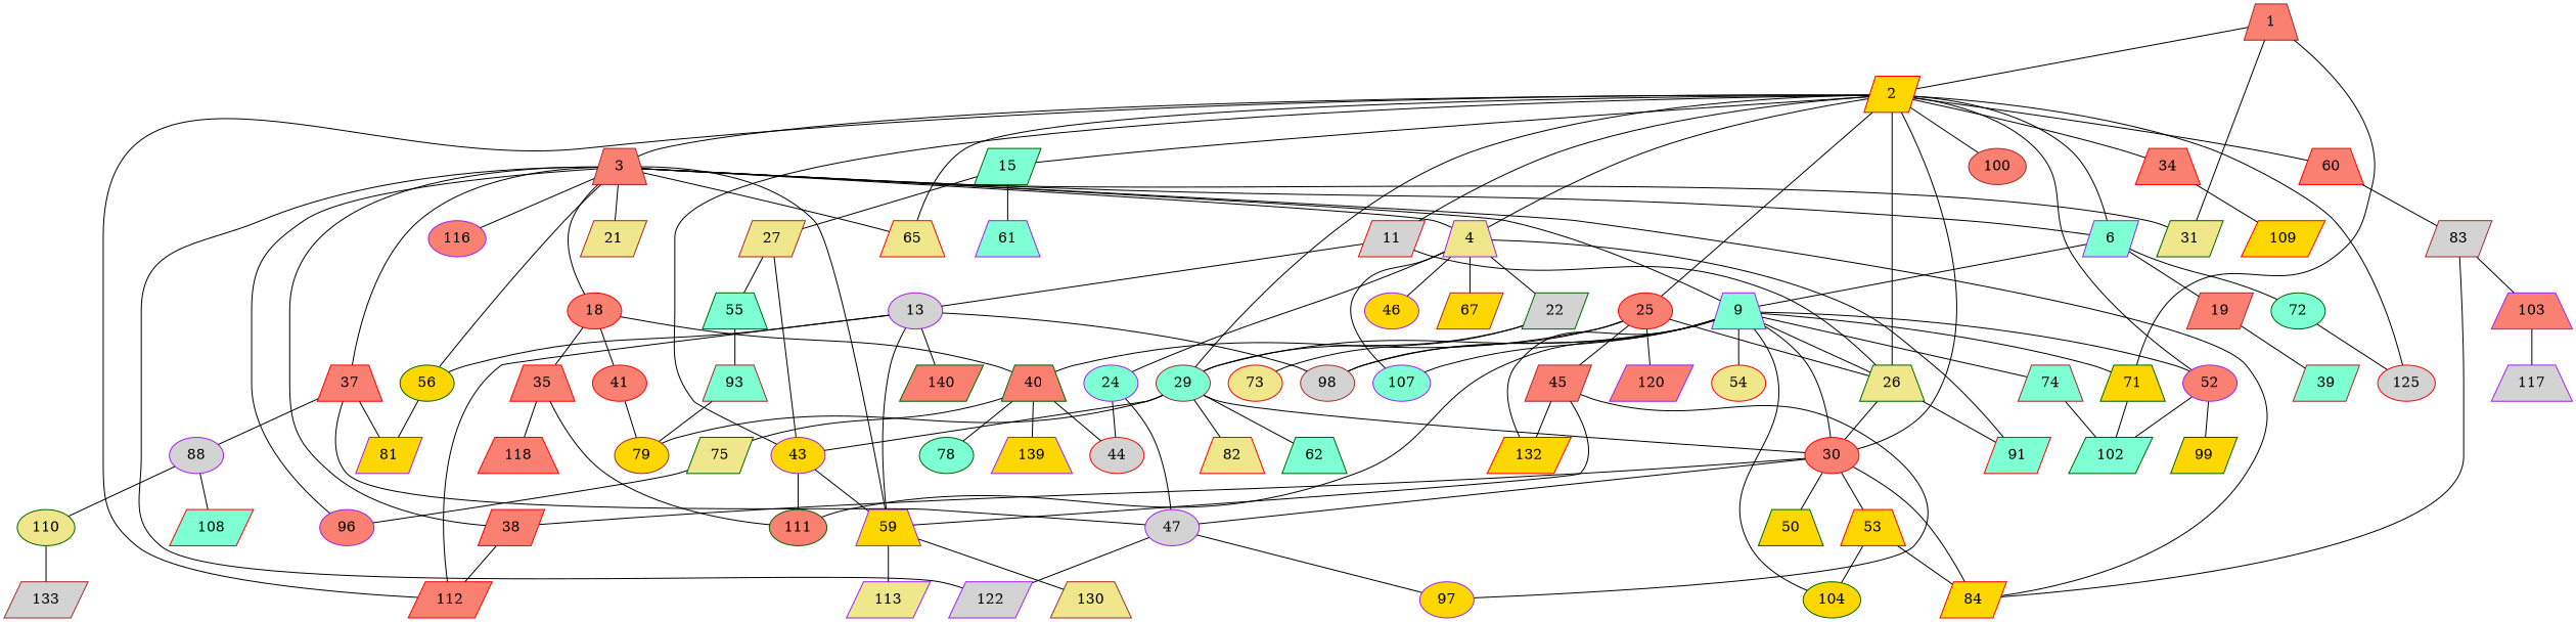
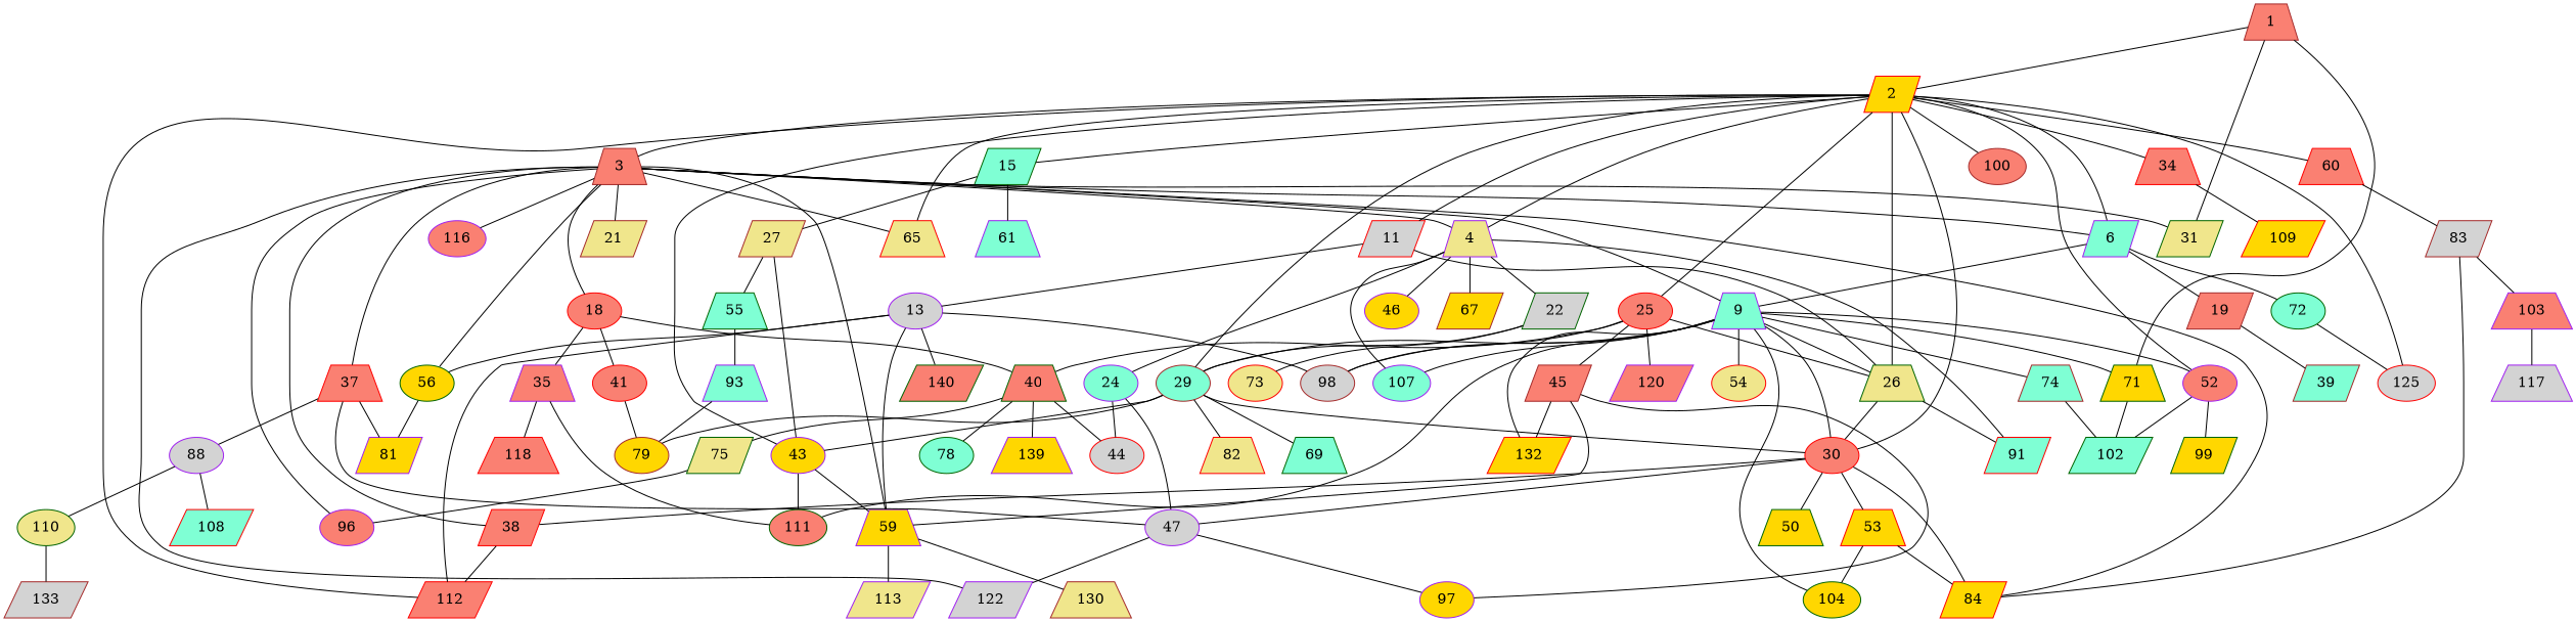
  graph {
    node [color=red fillcolor=salmon shape=parallelogram style=filled]
    1 [color=brown shape=trapezium super="+10+134"]
    2 [fillcolor=gold super="+5+33+77"]
    31 [color=darkgreen fillcolor=khaki]
    71 [color=darkgreen fillcolor=gold shape=trapezium]
    3 [color=brown shape=trapezium super="+42+8"]
    4 [color=purple fillcolor=khaki shape=trapezium super="+14+76"]
    6 [color=purple fillcolor=aquamarine]
    11 [fillcolor=lightgrey]
    15 [color=darkgreen fillcolor=aquamarine]
    25 [shape=ellipse]
    26 [color=darkgreen fillcolor=khaki shape=trapezium super="+28"]
    29 [color=brown fillcolor=aquamarine shape=ellipse super="+32"]
    30 [shape=ellipse super="+36+51"]
    34 [shape=trapezium super="+138"]
    43 [color=purple fillcolor=gold shape=ellipse super="+126+66"]
    52 [color=purple shape=ellipse super="+94"]
    60 [shape=trapezium]
    65 [fillcolor=khaki shape=trapezium]
    100 [color=brown shape=ellipse]
    112 [super="+115"]
    125 [fillcolor=lightgrey shape=ellipse]
    102 [color=darkgreen fillcolor=aquamarine super="+123"]
    9 [color=purple fillcolor=aquamarine shape=trapezium super="+16+23"]
    18 [shape=ellipse super="+20"]
    21 [color=brown fillcolor=khaki]
    37 [shape=trapezium super="+57"]
    38
    56 [color=darkgreen fillcolor=gold shape=ellipse]
    59 [color=purple fillcolor=gold shape=trapezium super="+101+85+86"]
    84 [fillcolor=gold]
    96 [color=purple shape=ellipse]
    116 [color=purple shape=ellipse]
    122 [color=purple fillcolor=lightgrey]
    22 [color=darkgreen fillcolor=lightgrey]
    24 [color=purple fillcolor=aquamarine shape=ellipse]
    46 [color=purple fillcolor=gold shape=ellipse]
    67 [color=brown fillcolor=gold super="+80"]
    91 [fillcolor=aquamarine]
    107 [color=purple fillcolor=aquamarine shape=ellipse]
    19 [color=brown]
    72 [color=darkgreen fillcolor=aquamarine shape=ellipse]
    13 [color=purple fillcolor=lightgrey shape=ellipse super="+17"]
    27 [color=brown fillcolor=khaki]
    61 [color=purple fillcolor=aquamarine shape=trapezium]
    98 [color=brown fillcolor=lightgrey shape=ellipse super="+114"]
    40 [color=darkgreen shape=trapezium super="+63"]
    45 [color=brown super="+89"]
    120 [color=purple]
-   62 [color=darkgreen fillcolor=aquamarine shape=trapezium]
+   62 [color=darkgreen fillcolor=aquamarine shape=trapezium label=69]
    79 [color=brown fillcolor=gold shape=ellipse]
    82 [fillcolor=khaki shape=trapezium]
    47 [color=purple fillcolor=lightgrey shape=ellipse]
    50 [color=darkgreen fillcolor=gold shape=trapezium]
    53 [fillcolor=gold shape=trapezium super="+105"]
    109 [fillcolor=gold]
    111 [color=darkgreen shape=ellipse]
    99 [color=darkgreen fillcolor=gold]
    83 [color=brown fillcolor=lightgrey super="+90"]
    54 [fillcolor=khaki shape=ellipse]
    74 [color=brown fillcolor=aquamarine shape=trapezium]
    104 [color=darkgreen fillcolor=gold shape=ellipse]
    132 [fillcolor=gold]
-   35 [shape=trapezium]
+   35 [color=purple shape=trapezium]
    41 [shape=ellipse]
    81 [color=purple fillcolor=gold]
    88 [color=purple fillcolor=lightgrey shape=ellipse]
    113 [color=purple fillcolor=khaki]
    130 [color=brown fillcolor=khaki shape=trapezium]
    73 [fillcolor=khaki shape=ellipse]
    44 [fillcolor=lightgrey shape=ellipse]
    39 [color=brown fillcolor=aquamarine]
    140 [color=darkgreen]
    55 [color=darkgreen fillcolor=aquamarine shape=trapezium super="+58"]
    118 [shape=trapezium]
    75 [color=darkgreen fillcolor=khaki]
    78 [color=darkgreen fillcolor=aquamarine shape=ellipse]
    139 [color=purple fillcolor=gold shape=trapezium]
    97 [color=purple fillcolor=gold shape=ellipse]
-   93 [color=brown fillcolor=aquamarine shape=trapezium]
+   93 [color=purple fillcolor=aquamarine shape=trapezium]
    108 [fillcolor=aquamarine]
    110 [color=darkgreen fillcolor=khaki shape=ellipse]
    103 [color=purple shape=trapezium]
    117 [color=purple fillcolor=lightgrey shape=trapezium]
    133 [color=brown fillcolor=lightgrey]
    1 -- 2
    1 -- 31
    1 -- 71
    2 -- 3
    2 -- 4
    2 -- 6
    2 -- 11
    2 -- 15
    2 -- 25
    2 -- 26 [weight=4]
    2 -- 29
    2 -- 30
    2 -- 34
    2 -- 43 [weight=2]
    2 -- 52
    2 -- 60
    2 -- 65
    2 -- 100
    2 -- 112
    2 -- 125
    71 -- 102
    3 -- 31
    3 -- 4
    3 -- 6
    3 -- 65
    3 -- 9 [weight=2]
    3 -- 18
    3 -- 21
    3 -- 37
    3 -- 38
    3 -- 56
    3 -- 59
    3 -- 84
    3 -- 96
    3 -- 116
    3 -- 122
    4 -- 22
    4 -- 24
    4 -- 46
    4 -- 67
    4 -- 91
    4 -- 107
    6 -- 9
    6 -- 19
    6 -- 72
    11 -- 26
    11 -- 13
    15 -- 27
    15 -- 61
    25 -- 26
    25 -- 98
    25 -- 40
    25 -- 45
    25 -- 120
    26 -- 30
    26 -- 91
    29 -- 30
    29 -- 43
    29 -- 62
    29 -- 79
    29 -- 82
    30 -- 38
    30 -- 84
    30 -- 47
    30 -- 50
    30 -- 53
    34 -- 109
    43 -- 59
    43 -- 111 [weight=2]
    52 -- 102
    52 -- 99
    60 -- 83 [weight=2]
    9 -- 71
    9 -- 26
    9 -- 29 [weight=2]
    9 -- 30
    9 -- 52 [weight=2]
    9 -- 107
    9 -- 98
    9 -- 111
    9 -- 54
    9 -- 74
    9 -- 104
    9 -- 132
    18 -- 40
    18 -- 35
    18 -- 41
    37 -- 47
    37 -- 81
    37 -- 88
    38 -- 112
    56 -- 81
    59 -- 113 [weight=2]
    59 -- 130
    22 -- 29
    22 -- 73
    24 -- 47
    24 -- 44
    19 -- 39
    72 -- 125
    13 -- 112
    13 -- 56
    13 -- 59
    13 -- 98
    13 -- 140
    27 -- 43
    27 -- 55
    40 -- 44
    40 -- 75
    40 -- 78
    40 -- 139
    45 -- 59
    45 -- 132
    45 -- 97
    47 -- 122
    47 -- 97
    53 -- 84
    53 -- 104
    83 -- 84
    83 -- 103
    74 -- 102
    35 -- 111
    35 -- 118
    41 -- 79
    88 -- 108
    88 -- 110
    55 -- 93
    75 -- 96
    93 -- 79
    110 -- 133
    103 -- 117
  }
